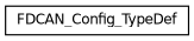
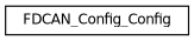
  digraph {
    rankdir=TB
-   n1 [color=black fillcolor=white fontname=Helvetica fontsize=10 height=0.2 label=FDCAN_Config_TypeDef shape=record style=filled width=0.4]
+   n1 [color=black fillcolor=white fontname=Helvetica fontsize=10 height=0.2 label=FDCAN_Config_Config shape=record style=filled width=0.4]
  }
